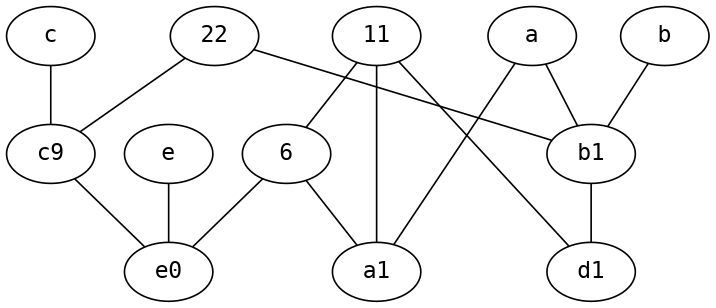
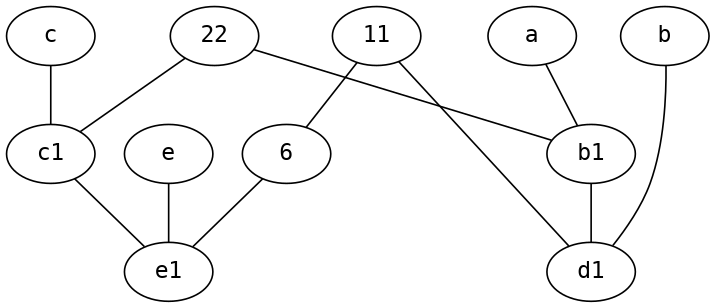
  graph {
    fontname="DejaVu Sans Mono"
    node [fontname="DejaVu Sans Mono" labelfontsize=50]
    edge [fontname="DejaVu Sans Mono"]
-   c1 [label=c9]
-   e1 [label=e0]
+   c1
+   e1
    b1
    d1
    e
    6
-   a1
    a
    c
    22
    b
    11
    c1 -- e1
    b1 -- d1
    e -- e1
    6 -- e1
-   6 -- a1
    a -- b1
-   a -- a1
    c -- c1
    22 -- c1
    22 -- b1
-   b -- b1
+   b -- d1
    11 -- d1
    11 -- 6
-   11 -- a1
  }
